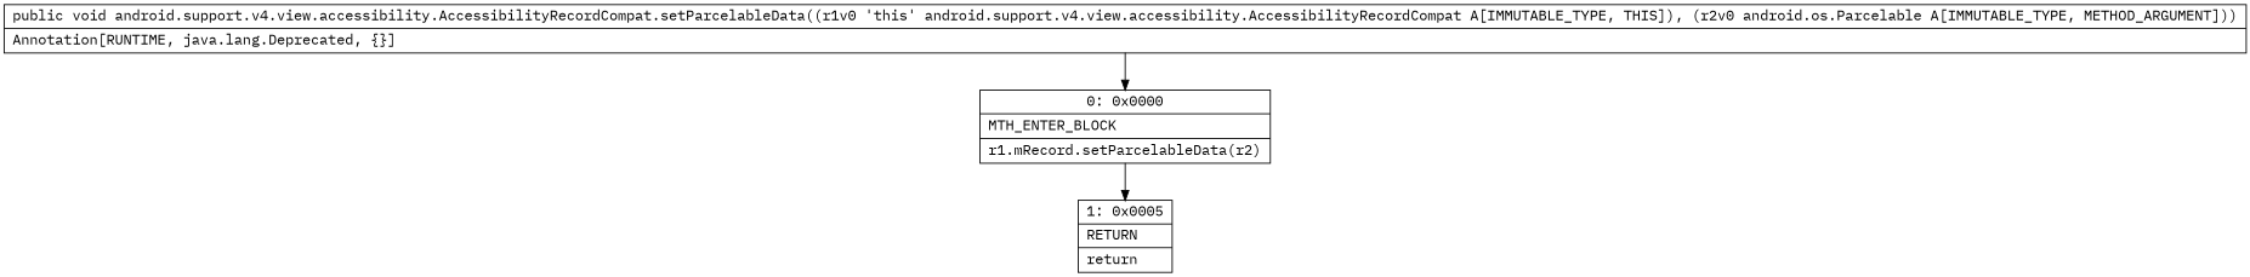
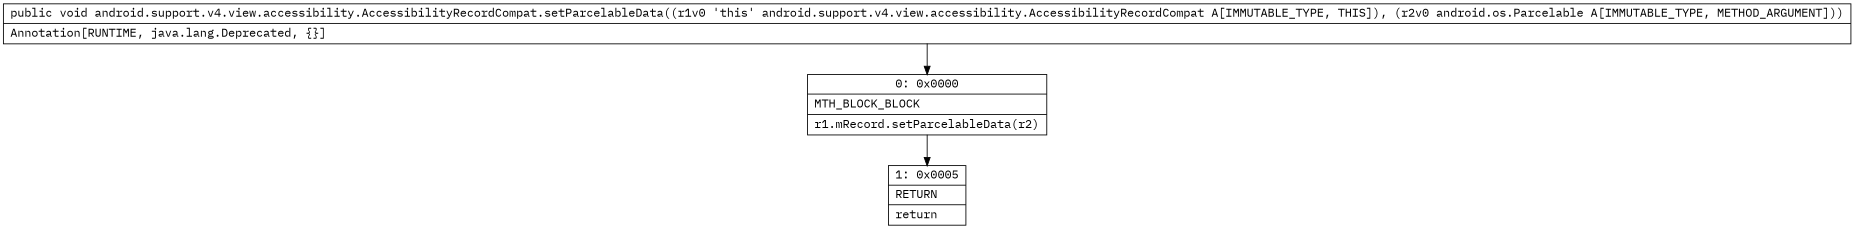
  digraph {
    fontname="IBM Plex Mono"
    node [shape=record fontname="IBM Plex Mono"]
    edge [fontname="IBM Plex Mono"]
-   n1 [label="{0\:\ 0x0000|MTH_ENTER_BLOCK\l|r1.mRecord.setParcelableData(r2)\l}"]
+   n1 [label="{0\:\ 0x0000|MTH_BLOCK_BLOCK\l|r1.mRecord.setParcelableData(r2)\l}"]
    n2 [label="{1\:\ 0x0005|RETURN\l|return\l}"]
    n3 [label="{public void android.support.v4.view.accessibility.AccessibilityRecordCompat.setParcelableData((r1v0 'this' android.support.v4.view.accessibility.AccessibilityRecordCompat A[IMMUTABLE_TYPE, THIS]), (r2v0 android.os.Parcelable A[IMMUTABLE_TYPE, METHOD_ARGUMENT]))  | Annotation[RUNTIME, java.lang.Deprecated, \{\}]\l}"]
    n1 -> n2
    n3 -> n1
  }
